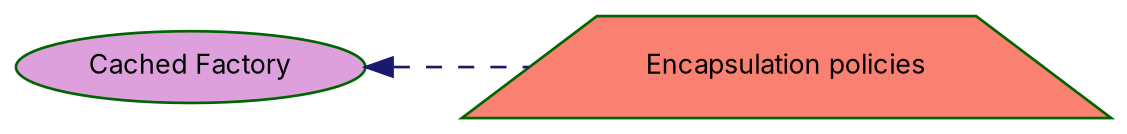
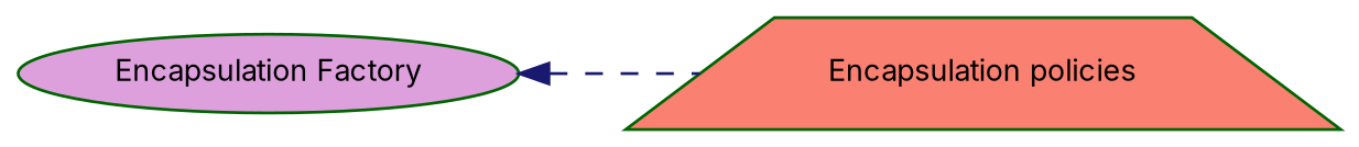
  digraph {
    rankdir=LR
    fontname=Inter
    node [color=darkgreen fontname=Inter fontsize=10 style=filled]
-   n1 [height=0.2 label="Cached Factory" shape=ellipse width=0.4 fillcolor=plum]
+   n1 [height=0.2 label="Encapsulation Factory" shape=ellipse width=0.4 fillcolor=plum]
    n2 [fillcolor=salmon fontcolor=black height=0.2 label="Encapsulation policies" shape=trapezium width=0.4]
    n1 -> n2 [color=midnightblue dir=back fontname=Inter fontsize=10 labelfontname=FreeSans labelfontsize=10 shape=plaintext style=dashed]
  }
